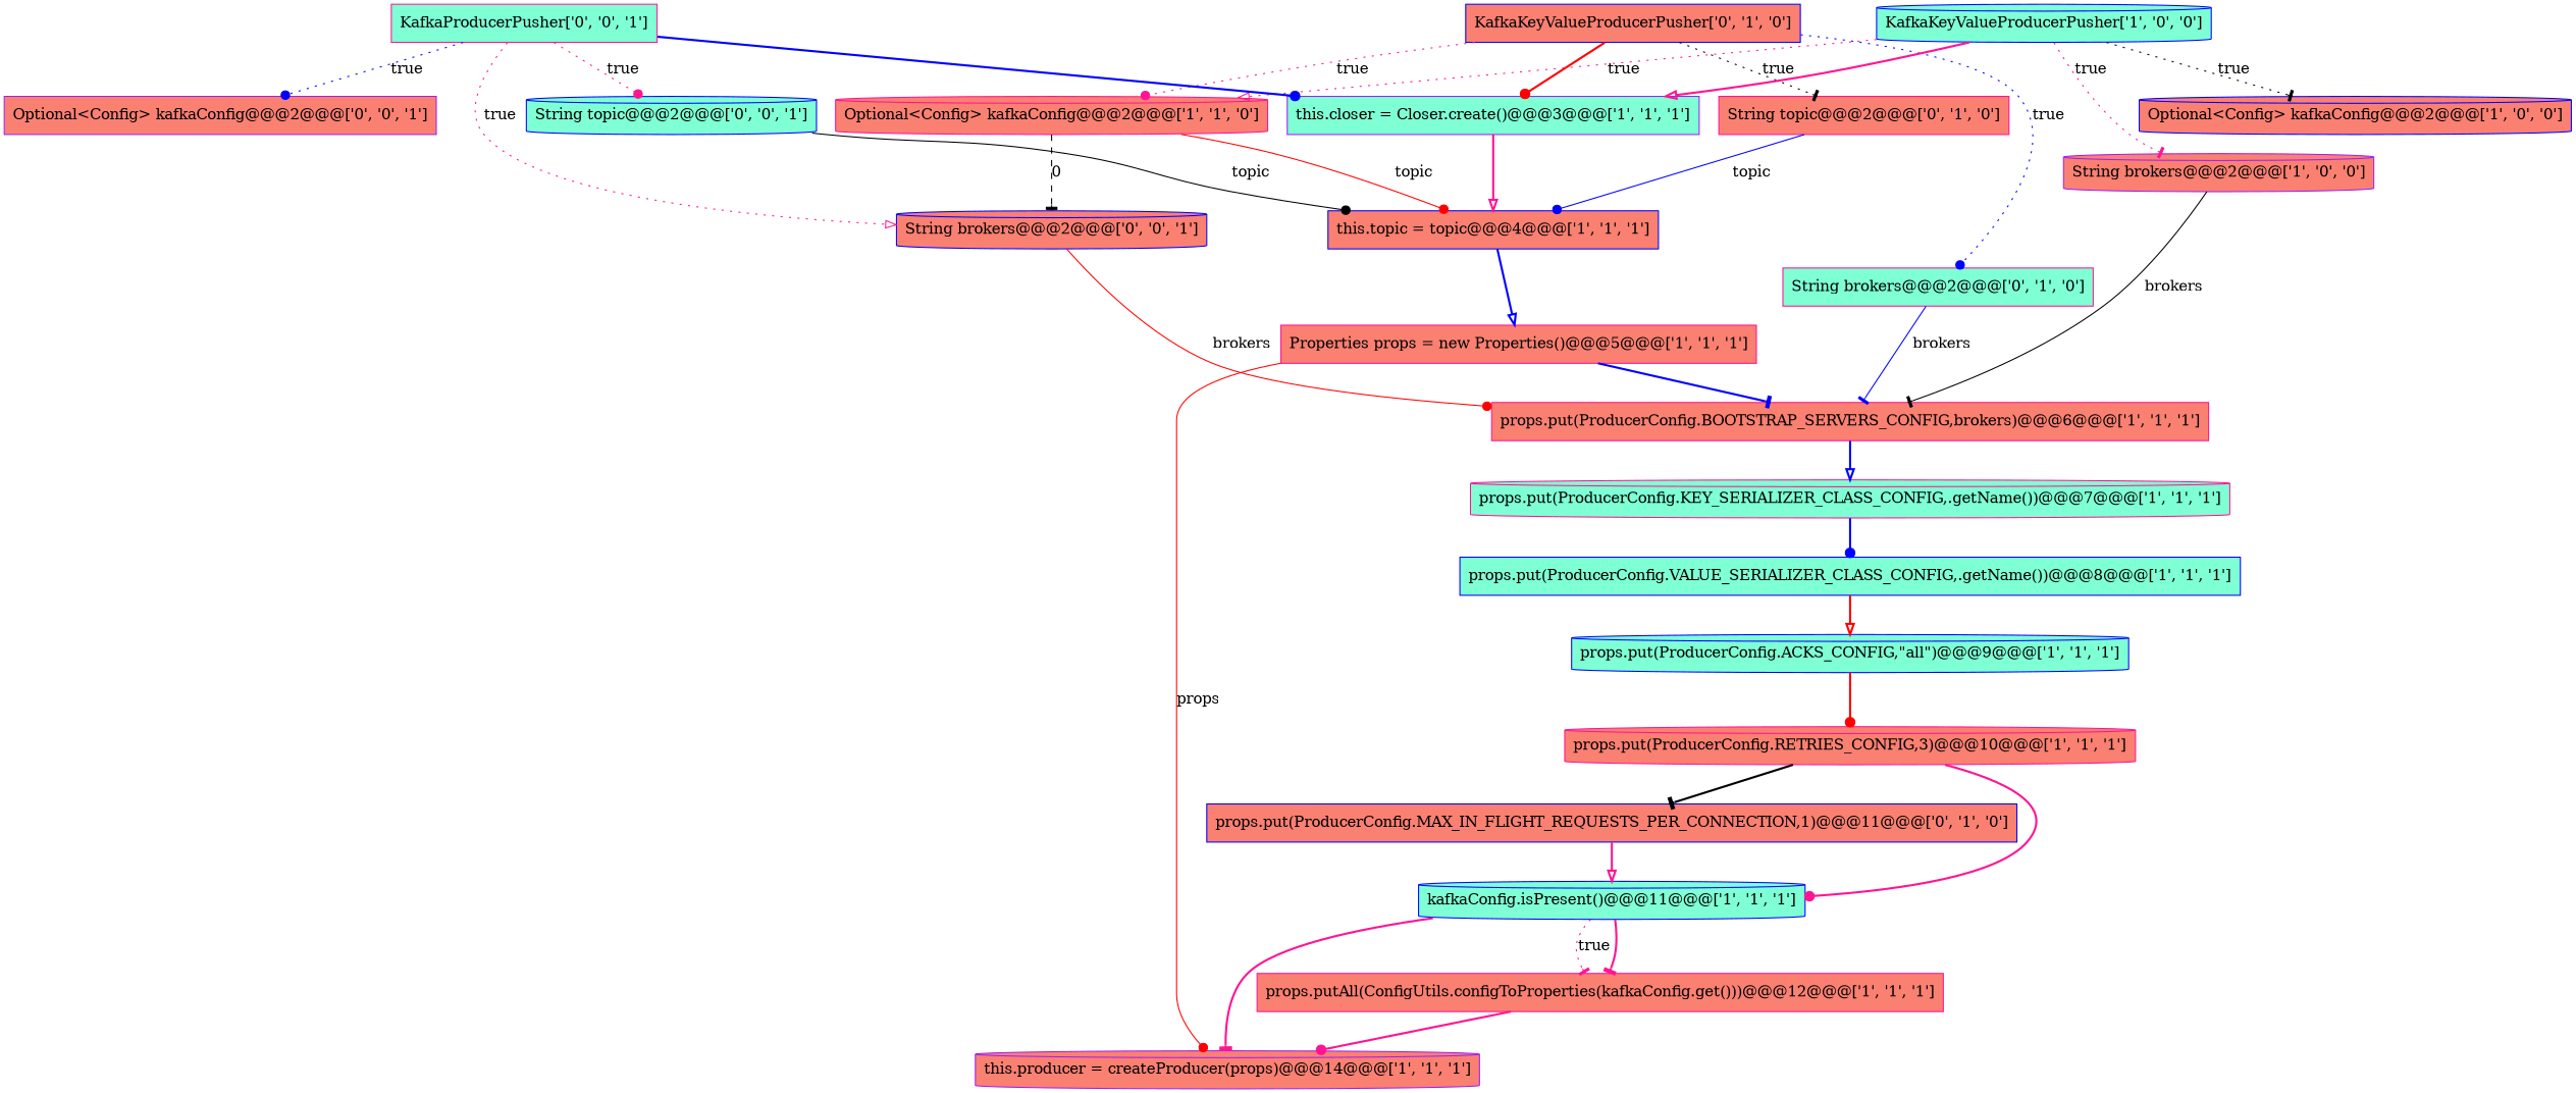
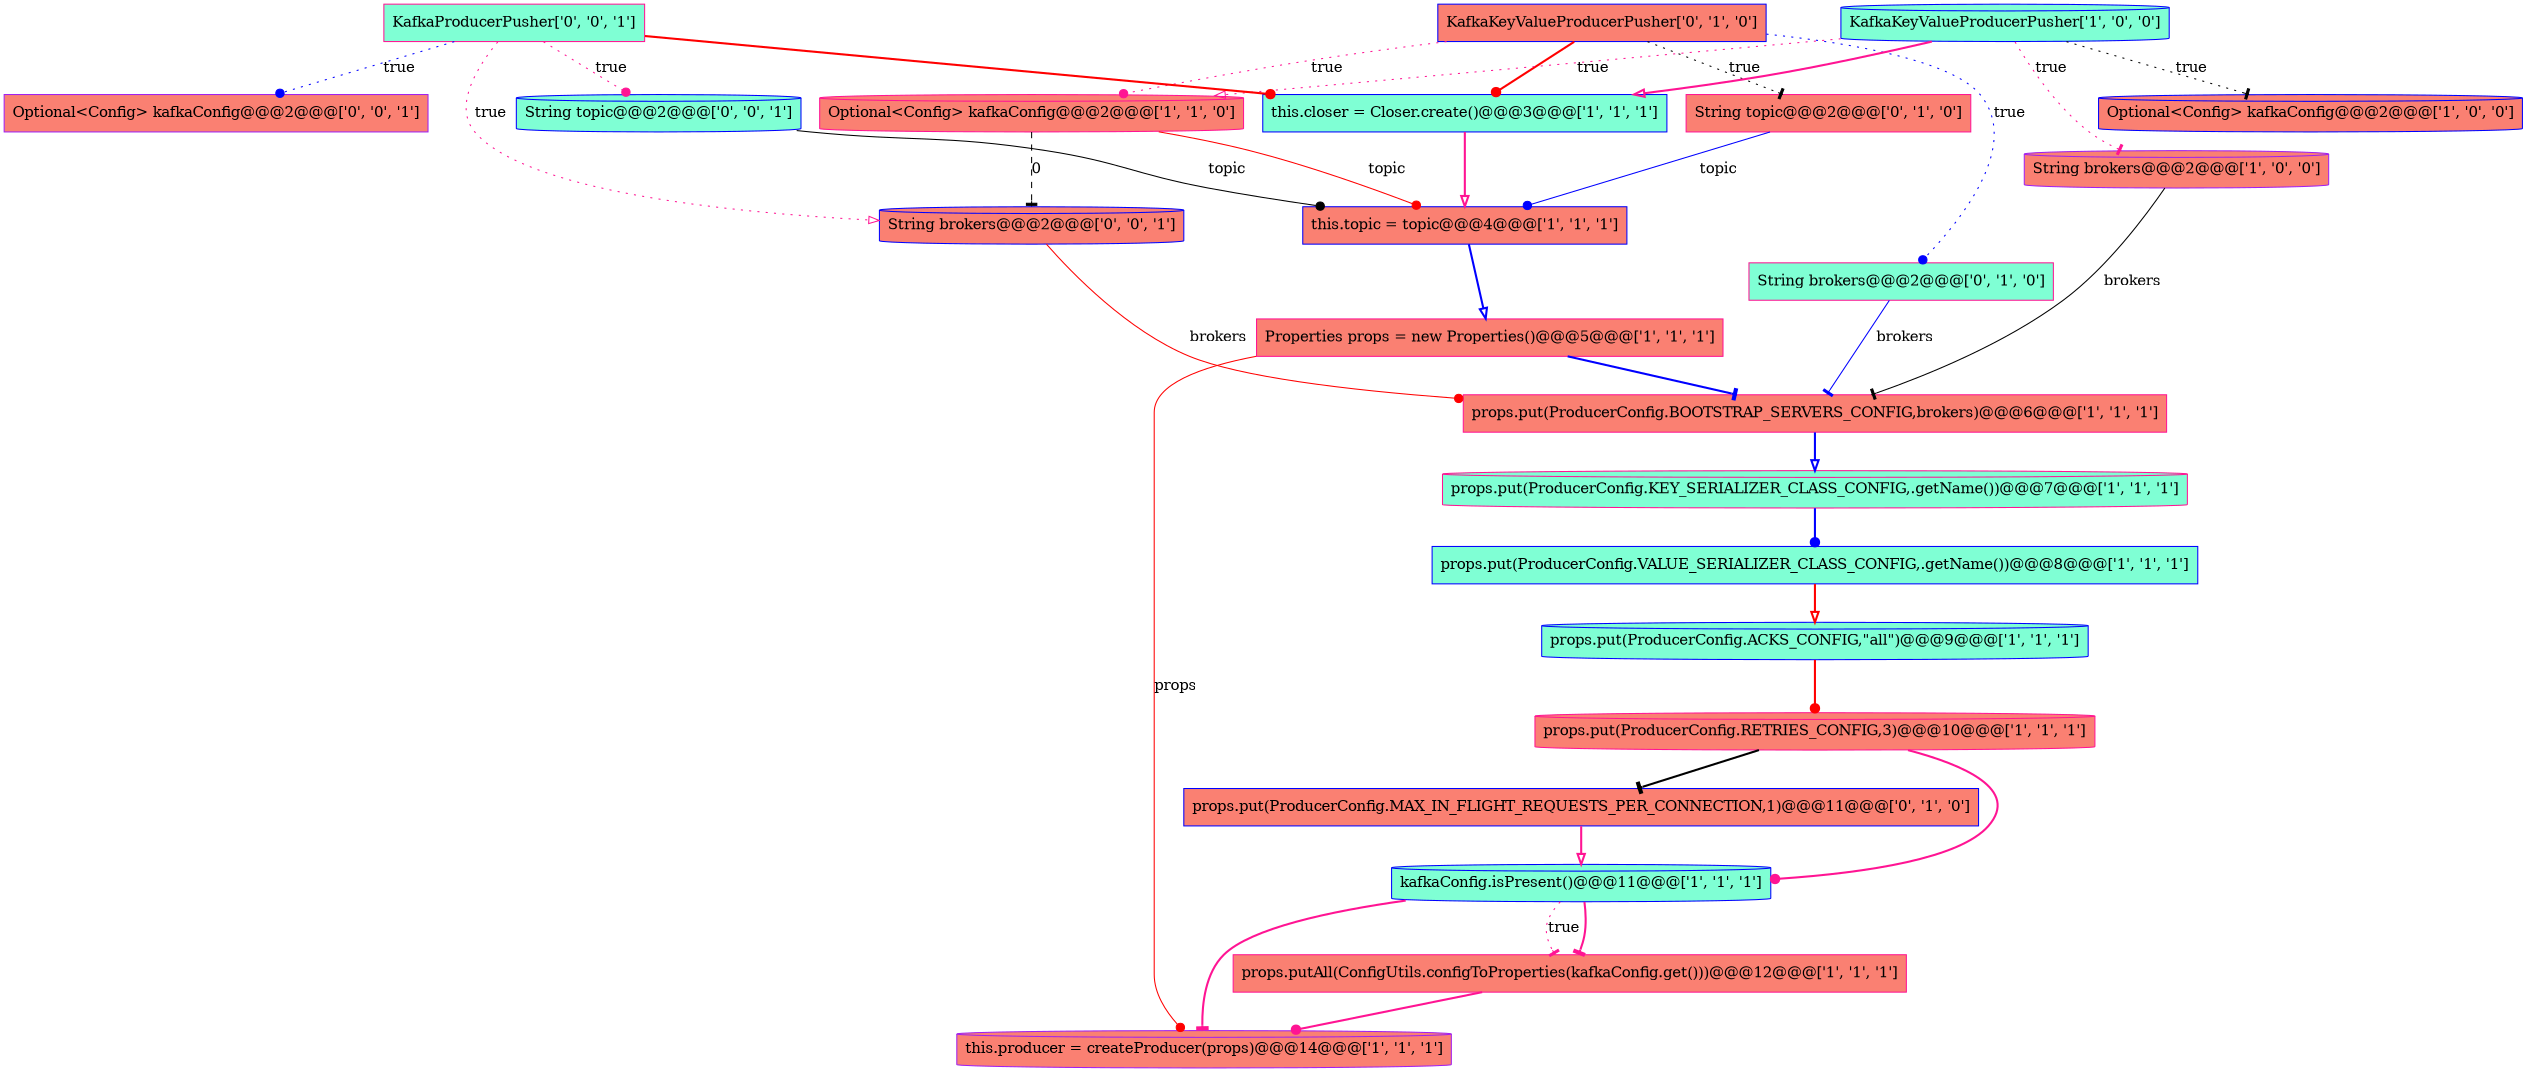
  digraph {
    node [color=blue fillcolor=salmon shape=box style=filled]
    edge [arrowhead=dot color=deeppink style=bold]
    n1 [color=purple label="Optional<Config> kafkaConfig@@@2@@@['0', '0', '1']"]
    n2 [color=deeppink label="props.put(ProducerConfig.RETRIES_CONFIG,3)@@@10@@@['1', '1', '1']" shape=cylinder]
    n3 [fillcolor=aquamarine label="kafkaConfig.isPresent()@@@11@@@['1', '1', '1']" shape=cylinder]
    n4 [label="props.put(ProducerConfig.MAX_IN_FLIGHT_REQUESTS_PER_CONNECTION,1)@@@11@@@['0', '1', '0']"]
    n5 [color=deeppink label="props.putAll(ConfigUtils.configToProperties(kafkaConfig.get()))@@@12@@@['1', '1', '1']"]
    n6 [color=purple label="this.producer = createProducer(props)@@@14@@@['1', '1', '1']" shape=cylinder]
    n7 [fillcolor=aquamarine label="props.put(ProducerConfig.ACKS_CONFIG,\"all\")@@@9@@@['1', '1', '1']" shape=cylinder]
    n8 [label="this.topic = topic@@@4@@@['1', '1', '1']"]
    n9 [color=deeppink label="Properties props = new Properties()@@@5@@@['1', '1', '1']"]
    n10 [color=deeppink label="props.put(ProducerConfig.BOOTSTRAP_SERVERS_CONFIG,brokers)@@@6@@@['1', '1', '1']"]
    n11 [label="String brokers@@@2@@@['0', '0', '1']" shape=cylinder]
    n12 [color=deeppink fillcolor=aquamarine label="props.put(ProducerConfig.KEY_SERIALIZER_CLASS_CONFIG,.getName())@@@7@@@['1', '1', '1']" shape=cylinder]
    n13 [fillcolor=aquamarine label="props.put(ProducerConfig.VALUE_SERIALIZER_CLASS_CONFIG,.getName())@@@8@@@['1', '1', '1']"]
    n14 [label="Optional<Config> kafkaConfig@@@2@@@['1', '0', '0']" shape=cylinder]
    n15 [color=deeppink label="String topic@@@2@@@['0', '1', '0']"]
    n16 [color=purple label="String brokers@@@2@@@['1', '0', '0']" shape=cylinder]
    n17 [fillcolor=aquamarine label="String topic@@@2@@@['0', '0', '1']" shape=cylinder]
-   n18 [color=purple fillcolor=aquamarine label="this.closer = Closer.create()@@@3@@@['1', '1', '1']"]
+   n18 [fillcolor=aquamarine label="this.closer = Closer.create()@@@3@@@['1', '1', '1']"]
    n19 [label="KafkaKeyValueProducerPusher['0', '1', '0']"]
    n20 [color=deeppink label="Optional<Config> kafkaConfig@@@2@@@['1', '1', '0']" shape=cylinder]
    n21 [color=deeppink fillcolor=aquamarine label="String brokers@@@2@@@['0', '1', '0']"]
    n22 [fillcolor=aquamarine label="KafkaKeyValueProducerPusher['1', '0', '0']" shape=cylinder]
    n23 [color=deeppink fillcolor=aquamarine label="KafkaProducerPusher['0', '0', '1']"]
    n2 -> n3
    n2 -> n4 [arrowhead=tee color=black]
    n3 -> n5 [arrowhead=tee]
    n3 -> n5 [arrowhead=tee label=true style=dotted]
    n3 -> n6 [arrowhead=tee]
    n4 -> n3 [arrowhead=onormal]
    n5 -> n6
    n7 -> n2 [color=red]
    n8 -> n9 [arrowhead=onormal color=blue]
    n9 -> n6 [color=red label=props style=solid]
    n9 -> n10 [arrowhead=tee color=blue]
    n10 -> n12 [arrowhead=onormal color=blue]
    n11 -> n10 [color=red label=brokers style=solid]
    n12 -> n13 [color=blue]
    n13 -> n7 [arrowhead=onormal color=red]
    n15 -> n8 [color=blue label=topic style=solid]
    n16 -> n10 [arrowhead=tee color=black label=brokers style=solid]
    n17 -> n8 [color=black label=topic style=solid]
    n18 -> n8 [arrowhead=onormal]
    n19 -> n15 [arrowhead=tee color=black label=true style=dotted]
    n19 -> n18 [color=red]
    n19 -> n20 [label=true style=dotted]
    n19 -> n21 [color=blue label=true style=dotted]
    n20 -> n8 [color=red label=topic style=solid]
    n20 -> n11 [arrowhead=tee color=black label=0 style=dashed]
    n21 -> n10 [arrowhead=tee color=blue label=brokers style=solid]
    n22 -> n14 [arrowhead=tee color=black label=true style=dotted]
    n22 -> n16 [arrowhead=tee label=true style=dotted]
    n22 -> n18 [arrowhead=onormal]
    n22 -> n20 [arrowhead=onormal label=true style=dotted]
    n23 -> n1 [color=blue label=true style=dotted]
    n23 -> n11 [arrowhead=onormal label=true style=dotted]
    n23 -> n17 [label=true style=dotted]
-   n23 -> n18 [color=blue]
+   n23 -> n18 [color=red]
  }
